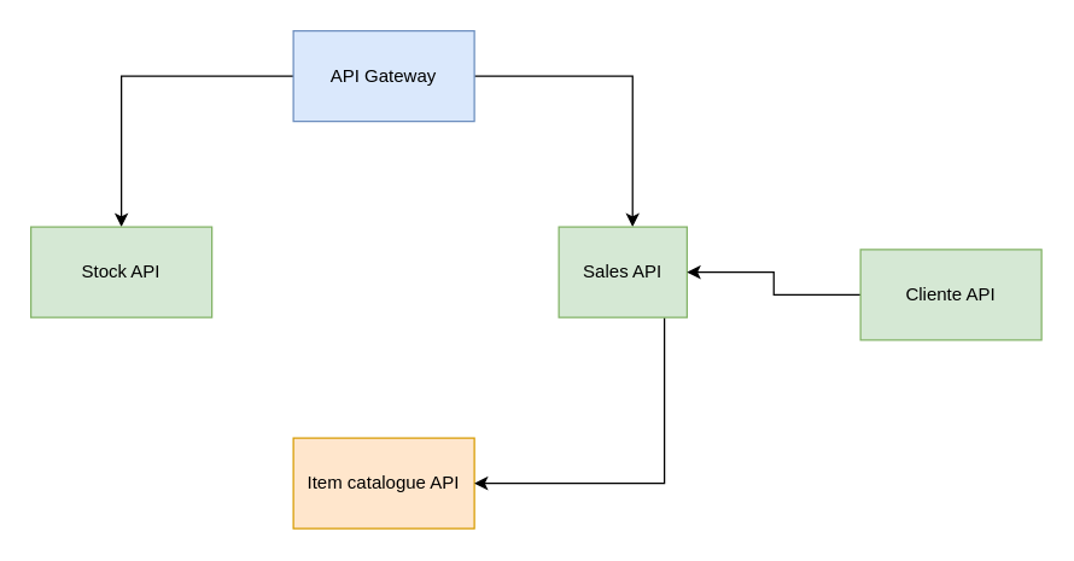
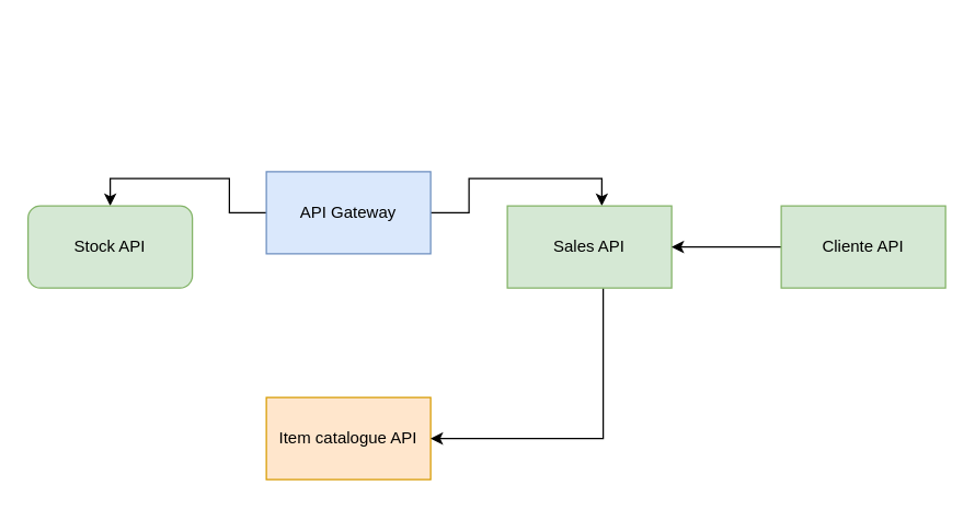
  <mxCell id="0" />
  <mxCell id="1" parent="0" />
  <mxCell id="2" style="edgeStyle=orthogonalEdgeStyle;rounded=0;orthogonalLoop=1;jettySize=auto;html=1;entryX=0.5;entryY=0;entryDx=0;entryDy=0;" edge="1" parent="1" source="4" target="6"><mxGeometry relative="1" as="geometry" /></mxCell>
  <mxCell id="3" style="edgeStyle=orthogonalEdgeStyle;rounded=0;orthogonalLoop=1;jettySize=auto;html=1;entryX=0.575;entryY=0;entryDx=0;entryDy=0;entryPerimeter=0;" edge="1" parent="1" source="4" target="8"><mxGeometry relative="1" as="geometry" /></mxCell>
- <mxCell id="4" value="API Gateway" style="rounded=0;whiteSpace=wrap;html=1;fillColor=#dae8fc;strokeColor=#6c8ebf;" vertex="1" parent="1"><mxGeometry x="194" y="20" width="120" height="60" as="geometry" /></mxCell>
+ <mxCell id="4" value="API Gateway" style="rounded=0;whiteSpace=wrap;html=1;fillColor=#dae8fc;strokeColor=#6c8ebf;" vertex="1" parent="1"><mxGeometry x="194" y="125" width="120" height="60" as="geometry" /></mxCell>
  <mxCell id="5" value="Item catalogue API" style="rounded=0;whiteSpace=wrap;html=1;fillColor=#ffe6cc;strokeColor=#d79b00;" vertex="1" parent="1"><mxGeometry x="194" y="290" width="120" height="60" as="geometry" /></mxCell>
- <mxCell id="6" value="Stock API" style="rounded=0;whiteSpace=wrap;html=1;fillColor=#d5e8d4;strokeColor=#82b366;" vertex="1" parent="1"><mxGeometry x="20" y="150" width="120" height="60" as="geometry" /></mxCell>
+ <mxCell id="6" value="Stock API" style="whiteSpace=wrap;html=1;fillColor=#d5e8d4;strokeColor=#82b366;rounded=1;" vertex="1" parent="1"><mxGeometry x="20" y="150" width="120" height="60" as="geometry" /></mxCell>
  <mxCell id="7" style="edgeStyle=orthogonalEdgeStyle;rounded=0;orthogonalLoop=1;jettySize=auto;html=1;entryX=1;entryY=0.5;entryDx=0;entryDy=0;" edge="1" parent="1" source="8" target="5"><mxGeometry relative="1" as="geometry"><Array as="points"><mxPoint x="440" y="320" /></Array></mxGeometry></mxCell>
- <mxCell id="8" value="Sales API" style="rounded=0;whiteSpace=wrap;html=1;fillColor=#d5e8d4;strokeColor=#82b366;" vertex="1" parent="1"><mxGeometry x="370" y="150" width="85" height="60" as="geometry" /></mxCell>
+ <mxCell id="8" value="Sales API" style="rounded=0;whiteSpace=wrap;html=1;fillColor=#d5e8d4;strokeColor=#82b366;" vertex="1" parent="1"><mxGeometry x="370" y="150" width="120" height="60" as="geometry" /></mxCell>
  <mxCell id="9" style="edgeStyle=orthogonalEdgeStyle;rounded=0;orthogonalLoop=1;jettySize=auto;html=1;entryX=1;entryY=0.5;entryDx=0;entryDy=0;" edge="1" parent="1" source="10" target="8"><mxGeometry relative="1" as="geometry" /></mxCell>
- <mxCell id="10" value="Cliente API" style="rounded=0;whiteSpace=wrap;html=1;fillColor=#d5e8d4;strokeColor=#82b366;" vertex="1" parent="1"><mxGeometry x="570" y="165" width="120" height="60" as="geometry" /></mxCell>
+ <mxCell id="10" value="Cliente API" style="rounded=0;whiteSpace=wrap;html=1;fillColor=#d5e8d4;strokeColor=#82b366;" vertex="1" parent="1"><mxGeometry x="570" y="150" width="120" height="60" as="geometry" /></mxCell>
